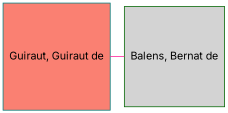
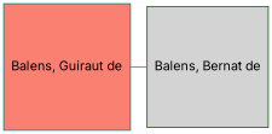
  digraph {
    fontname=Inter
    node [regular=1 shape=box style=filled fontname=Inter]
-   n1 [color=teal label="Guiraut, Guiraut de" fillcolor=salmon]
+   n1 [color=teal label="Balens, Guiraut de" fillcolor=salmon]
    n2 [color=darkgreen label="Balens, Bernat de" fillcolor=lightgrey]
    subgraph sub_1 {
      rank=same
      n1
      n2
    }
    n1 -> n2 [dir=none color=deeppink fontname=Inter]
  }
